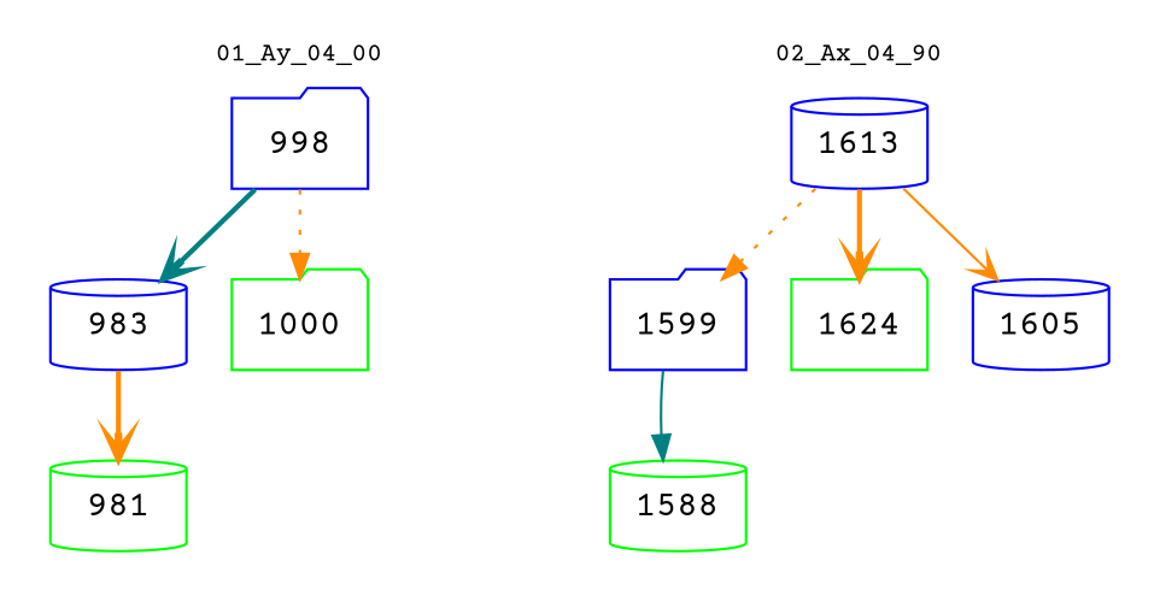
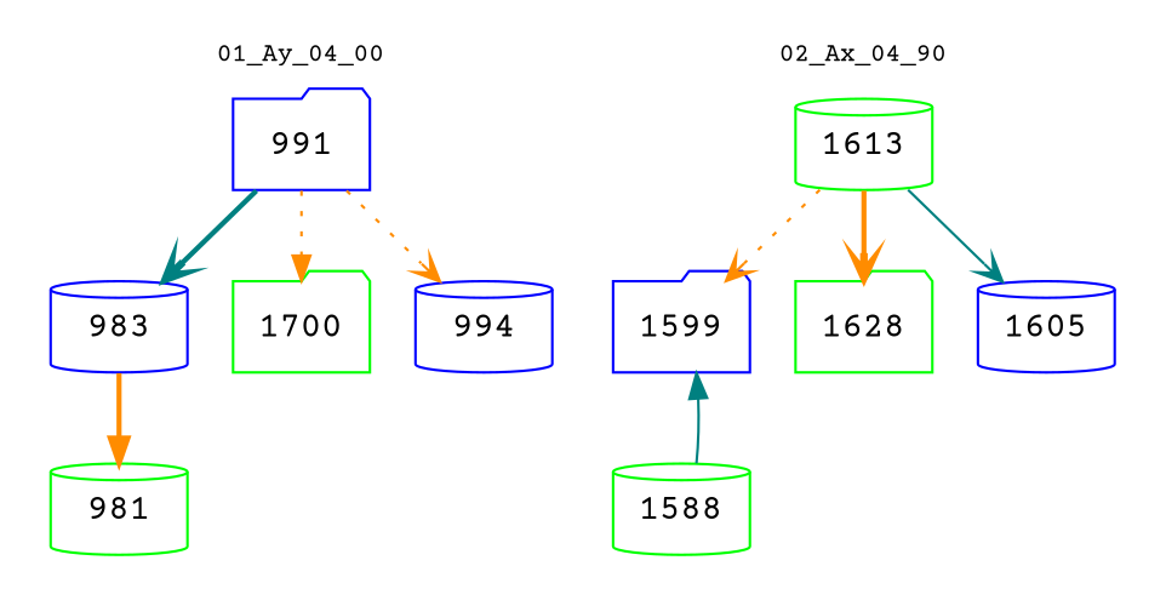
  digraph {
    fontname="Courier Prime"
    node [color=blue fontname="Courier Prime" shape=cylinder]
    edge [arrowhead=vee color=darkorange fontname="Courier Prime" style=bold]
-   n1 [label=998 shape=folder]
+   n1 [label=991 shape=folder]
    n2 [label=983]
-   n3 [color=green label=1000 shape=folder]
+   n3 [color=green label=1700 shape=folder]
+   n4 [label=994]
    n5 [color=green label=981]
-   n6 [label=1613]
+   n6 [color=green label=1613]
    n7 [label=1599 shape=folder]
-   n8 [color=green label=1624 shape=folder]
+   n8 [color=green label=1628 shape=folder]
    n9 [label=1605]
    n10 [color=green label=1588]
    subgraph cluster_1 {
      color=white
      fontsize=10
      label="01_Ay_04_00"
      n1
      n2
      n3
+     n4
      n5
    }
    subgraph cluster_2 {
      color=white
      fontsize=10
      label="02_Ax_04_90"
      n6
      n7
      n8
      n9
      n10
    }
    n1 -> n2 [color=teal]
    n1 -> n3 [arrowhead=normal style=dotted]
-   n2 -> n5
-   n6 -> n7 [arrowhead=normal style=dotted]
+   n1 -> n4 [style=dotted]
+   n2 -> n5 [arrowhead=normal]
+   n6 -> n7 [style=dotted]
    n6 -> n8
-   n6 -> n9 [style=solid]
-   n7 -> n10 [arrowhead=normal color=teal style=solid]
+   n6 -> n9 [color=teal style=solid]
+   n10 -> n7 [arrowhead=normal color=teal style=solid]
  }
